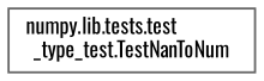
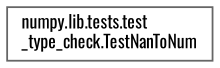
  digraph {
    rankdir=LR
    fontname=Oswald
-   n1 [color=grey40 fillcolor=white fontname=Oswald fontsize=10 height=0.2 label="numpy.lib.tests.test\l_type_test.TestNanToNum" shape=box style=filled width=0.4]
+   n1 [color=grey40 fillcolor=white fontname=Oswald fontsize=10 height=0.2 label="numpy.lib.tests.test\l_type_check.TestNanToNum" shape=box style=filled width=0.4]
  }
